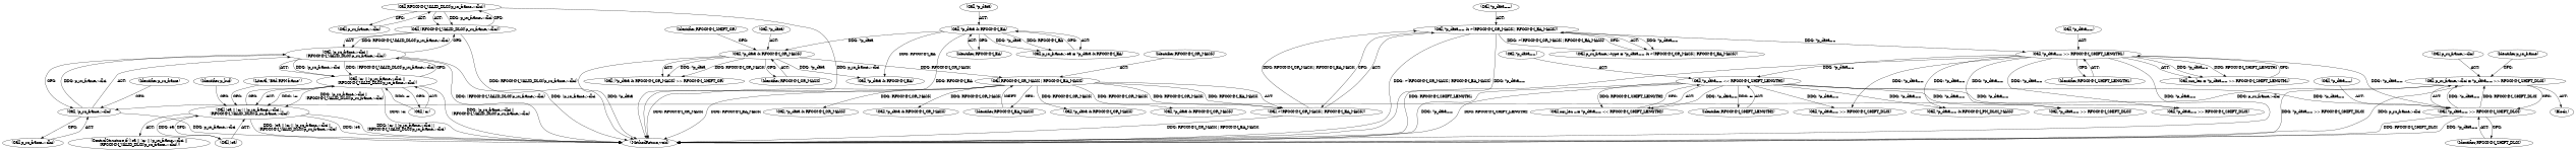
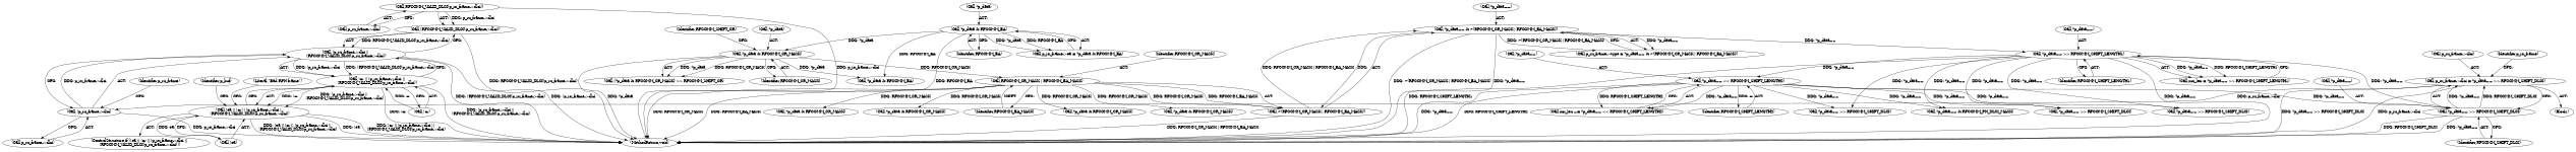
  digraph {
    n1 [label="(Call,RFCOMM_VALID_DLCI(p_rx_frame->dlci))"]
    n2 [label="(Call,!RFCOMM_VALID_DLCI(p_rx_frame->dlci))"]
    n3 [label="(Call,p_rx_frame->dlci)"]
    n4 [label="(MethodReturn,void)"]
    n5 [label="(Call,!p_rx_frame->dlci ||\n !RFCOMM_VALID_DLCI(p_rx_frame->dlci))"]
    n6 [label="(Call,!p_rx_frame->dlci)"]
    n7 [label="(Call,p_rx_frame->dlci)"]
    n8 [label="(Call,!cr || !p_rx_frame->dlci ||\n !RFCOMM_VALID_DLCI(p_rx_frame->dlci))"]
    n9 [label="(Call,p_rx_frame->dlci = *p_data++ >> RFCOMM_SHIFT_DLCI)"]
    n10 [label="(Call,*p_data++ >> RFCOMM_SHIFT_DLCI)"]
    n11 [label="(Block,)"]
    n12 [label="(Identifier,RFCOMM_SHIFT_DLCI)"]
    n13 [label="(Call,*p_data++ >> RFCOMM_SHIFT_LENGTH1)"]
    n14 [label="(Call,*p_data++ << RFCOMM_SHIFT_LENGTH2)"]
    n15 [label="(Call,*p_data++ >> RFCOMM_SHIFT_DLCI)"]
    n16 [label="(Call,*p_data++ & RFCOMM_PN_DLCI_MASK)"]
    n17 [label="(Call,*p_data++ >> RFCOMM_SHIFT_DLCI)"]
    n18 [label="(Identifier,RFCOMM_SHIFT_LENGTH1)"]
    n19 [label="(Call,*p_data++ >> RFCOMM_SHIFT_DLCI)"]
    n20 [label="(Call,mx_len = *p_data++ >> RFCOMM_SHIFT_LENGTH1)"]
    n21 [label="(Call,mx_len += *p_data++ << RFCOMM_SHIFT_LENGTH2)"]
    n22 [label="(Identifier,RFCOMM_SHIFT_LENGTH2)"]
    n23 [label="(Call,*p_data++ & ~(RFCOMM_CR_MASK | RFCOMM_EA_MASK))"]
    n24 [label="(Call,~(RFCOMM_CR_MASK | RFCOMM_EA_MASK))"]
    n25 [label="(Call,p_rx_frame->type = *p_data++ & ~(RFCOMM_CR_MASK | RFCOMM_EA_MASK))"]
    n26 [label="(Call,RFCOMM_CR_MASK | RFCOMM_EA_MASK)"]
    n27 [label="(Identifier,RFCOMM_EA_MASK)"]
    n28 [label="(Call,*p_data & RFCOMM_CR_MASK)"]
    n29 [label="(Call,*p_data & RFCOMM_CR_MASK)"]
    n30 [label="(Call,*p_data & RFCOMM_CR_MASK)"]
    n31 [label="(Call,*p_data & RFCOMM_CR_MASK)"]
    n32 [label="(Call,*p_data & RFCOMM_CR_MASK)"]
    n33 [label="(Call,*p_data & RFCOMM_EA)"]
    n34 [label="(Call,(*p_data & RFCOMM_CR_MASK) >> RFCOMM_SHIFT_CR)"]
    n35 [label="(Identifier,RFCOMM_CR_MASK)"]
    n36 [label="(Call,*p_data & RFCOMM_EA)"]
    n37 [label="(Identifier,RFCOMM_EA)"]
    n38 [label="(Call,p_rx_frame->ea = *p_data & RFCOMM_EA)"]
    n39 [label="(Call,!ea || !cr || !p_rx_frame->dlci ||\n !RFCOMM_VALID_DLCI(p_rx_frame->dlci))"]
    n40 [label="(Call,!cr)"]
    n41 [label="(ControlStructure,if (!ea || !cr || !p_rx_frame->dlci ||\n !RFCOMM_VALID_DLCI(p_rx_frame->dlci)))"]
    n42 [label="(Call,!ea)"]
    n43 [label="(Call,*p_data++)"]
    n44 [label="(Identifier,p_buf)"]
    n45 [label="(Call,*p_data++)"]
    n46 [label="(Literal,\"Bad RPN frame\")"]
    n47 [label="(Call,*p_data++)"]
    n48 [label="(Call,*p_data++)"]
    n49 [label="(Identifier,p_rx_frame)"]
    n50 [label="(Call,*p_data)"]
    n51 [label="(Call,p_rx_frame->dlci)"]
    n52 [label="(Identifier,RFCOMM_SHIFT_CR)"]
    n53 [label="(Call,*p_data)"]
    n54 [label="(Identifier,RFCOMM_CR_MASK)"]
    n55 [label="(Identifier,p_rx_frame)"]
    n1 -> n2 [label="AST: "]
    n1 -> n2 [label="DDG: p_rx_frame->dlci"]
    n1 -> n3 [label="CFG: "]
    n1 -> n4 [label="DDG: p_rx_frame->dlci"]
-   n2 -> n1 [label="CFG: "]
    n2 -> n4 [label="DDG: RFCOMM_VALID_DLCI(p_rx_frame->dlci)"]
    n2 -> n5 [label="AST: "]
    n2 -> n5 [label="DDG: RFCOMM_VALID_DLCI(p_rx_frame->dlci)"]
    n3 -> n1 [label="AST: "]
    n5 -> n2 [label="CFG: "]
    n5 -> n4 [label="DDG: !RFCOMM_VALID_DLCI(p_rx_frame->dlci)"]
    n5 -> n4 [label="DDG: !p_rx_frame->dlci"]
    n5 -> n6 [label="CFG: "]
    n5 -> n8 [label="AST: "]
    n5 -> n8 [label="DDG: !p_rx_frame->dlci"]
    n5 -> n8 [label="DDG: !RFCOMM_VALID_DLCI(p_rx_frame->dlci)"]
    n6 -> n4 [label="DDG: p_rx_frame->dlci"]
    n6 -> n5 [label="AST: "]
    n6 -> n5 [label="DDG: p_rx_frame->dlci"]
    n6 -> n7 [label="CFG: "]
    n7 -> n6 [label="AST: "]
    n8 -> n4 [label="DDG: !p_rx_frame->dlci ||\n !RFCOMM_VALID_DLCI(p_rx_frame->dlci)"]
    n8 -> n4 [label="DDG: !cr"]
    n8 -> n5 [label="CFG: "]
    n8 -> n39 [label="AST: "]
    n8 -> n39 [label="DDG: !cr"]
    n8 -> n39 [label="DDG: !p_rx_frame->dlci ||\n !RFCOMM_VALID_DLCI(p_rx_frame->dlci)"]
    n8 -> n40 [label="CFG: "]
    n9 -> n4 [label="DDG: *p_data++ >> RFCOMM_SHIFT_DLCI"]
    n9 -> n4 [label="DDG: p_rx_frame->dlci"]
    n9 -> n6 [label="DDG: p_rx_frame->dlci"]
    n9 -> n10 [label="CFG: "]
    n9 -> n11 [label="AST: "]
    n10 -> n4 [label="DDG: *p_data++"]
    n10 -> n4 [label="DDG: RFCOMM_SHIFT_DLCI"]
    n10 -> n9 [label="AST: "]
    n10 -> n9 [label="DDG: *p_data++"]
    n10 -> n9 [label="DDG: RFCOMM_SHIFT_DLCI"]
    n10 -> n12 [label="CFG: "]
    n12 -> n10 [label="AST: "]
    n13 -> n4 [label="DDG: *p_data++"]
    n13 -> n4 [label="DDG: RFCOMM_SHIFT_LENGTH1"]
    n13 -> n10 [label="DDG: *p_data++"]
    n13 -> n14 [label="DDG: *p_data++"]
    n13 -> n15 [label="DDG: *p_data++"]
    n13 -> n16 [label="DDG: *p_data++"]
    n13 -> n17 [label="DDG: *p_data++"]
    n13 -> n18 [label="CFG: "]
    n13 -> n19 [label="DDG: *p_data++"]
    n13 -> n20 [label="AST: "]
    n13 -> n20 [label="DDG: *p_data++"]
    n13 -> n20 [label="DDG: RFCOMM_SHIFT_LENGTH1"]
    n14 -> n4 [label="DDG: RFCOMM_SHIFT_LENGTH2"]
    n14 -> n4 [label="DDG: *p_data++"]
    n14 -> n10 [label="DDG: *p_data++"]
    n14 -> n15 [label="DDG: *p_data++"]
    n14 -> n16 [label="DDG: *p_data++"]
    n14 -> n17 [label="DDG: *p_data++"]
    n14 -> n19 [label="DDG: *p_data++"]
    n14 -> n21 [label="AST: "]
    n14 -> n21 [label="DDG: *p_data++"]
    n14 -> n21 [label="DDG: RFCOMM_SHIFT_LENGTH2"]
    n14 -> n22 [label="DDG: cr"]
    n18 -> n13 [label="AST: "]
    n20 -> n13 [label="CFG: "]
    n21 -> n14 [label="CFG: "]
    n22 -> n14 [label="AST: "]
    n23 -> n4 [label="DDG: ~(RFCOMM_CR_MASK | RFCOMM_EA_MASK)"]
    n23 -> n4 [label="DDG: *p_data++"]
    n23 -> n13 [label="DDG: *p_data++"]
-   n23 -> n24 [label="CFG: "]
+   n23 -> n24 [label="DDG: "]
    n23 -> n25 [label="AST: "]
    n23 -> n25 [label="DDG: *p_data++"]
    n23 -> n25 [label="DDG: ~(RFCOMM_CR_MASK | RFCOMM_EA_MASK)"]
    n24 -> n4 [label="DDG: RFCOMM_CR_MASK | RFCOMM_EA_MASK"]
    n24 -> n23 [label="AST: "]
    n24 -> n23 [label="DDG: RFCOMM_CR_MASK | RFCOMM_EA_MASK"]
    n25 -> n23 [label="CFG: "]
    n26 -> n4 [label="DDG: RFCOMM_CR_MASK"]
    n26 -> n4 [label="DDG: RFCOMM_EA_MASK"]
    n26 -> n24 [label="AST: "]
    n26 -> n24 [label="DDG: RFCOMM_CR_MASK"]
    n26 -> n24 [label="DDG: RFCOMM_EA_MASK"]
    n26 -> n27 [label="CFG: "]
    n26 -> n28 [label="DDG: RFCOMM_CR_MASK"]
    n26 -> n29 [label="DDG: RFCOMM_CR_MASK"]
    n26 -> n30 [label="DDG: RFCOMM_CR_MASK"]
    n26 -> n31 [label="DDG: RFCOMM_CR_MASK"]
    n27 -> n26 [label="SHIFT: "]
    n32 -> n4 [label="DDG: *p_data"]
    n32 -> n26 [label="DDG: RFCOMM_CR_MASK"]
    n32 -> n33 [label="DDG: *p_data"]
    n32 -> n34 [label="AST: "]
    n32 -> n34 [label="DDG: *p_data"]
    n32 -> n34 [label="DDG: RFCOMM_CR_MASK"]
    n32 -> n35 [label="CFG: "]
    n35 -> n32 [label="AST: "]
    n36 -> n4 [label="DDG: RFCOMM_EA"]
    n36 -> n32 [label="DDG: *p_data"]
    n36 -> n33 [label="DDG: RFCOMM_EA"]
    n36 -> n37 [label="CFG: "]
    n36 -> n38 [label="AST: "]
    n36 -> n38 [label="DDG: *p_data"]
    n36 -> n38 [label="DDG: RFCOMM_EA"]
    n37 -> n36 [label="AST: "]
    n38 -> n36 [label="CFG: "]
    n39 -> n4 [label="DDG: !ea || !cr || !p_rx_frame->dlci ||\n !RFCOMM_VALID_DLCI(p_rx_frame->dlci)"]
    n39 -> n4 [label="DDG: !ea"]
    n39 -> n4 [label="DDG: !cr || !p_rx_frame->dlci ||\n !RFCOMM_VALID_DLCI(p_rx_frame->dlci)"]
    n39 -> n8 [label="CFG: "]
    n39 -> n41 [label="AST: "]
    n39 -> n42 [label="CFG: "]
    n40 -> n8 [label="AST: "]
    n40 -> n8 [label="DDG: cr"]
    n42 -> n39 [label="AST: "]
    n42 -> n39 [label="DDG: ea"]
    n43 -> n23 [label="AST: "]
    n44 -> n39 [label="CFG: "]
    n45 -> n13 [label="AST: "]
    n46 -> n39 [label="CFG: "]
    n47 -> n10 [label="AST: "]
    n48 -> n14 [label="AST: "]
    n49 -> n9 [label="CFG: "]
    n50 -> n36 [label="AST: "]
    n51 -> n9 [label="AST: "]
    n52 -> n32 [label="CFG: "]
    n53 -> n32 [label="AST: "]
    n54 -> n26 [label="AST: "]
    n55 -> n6 [label="CFG: "]
  }
